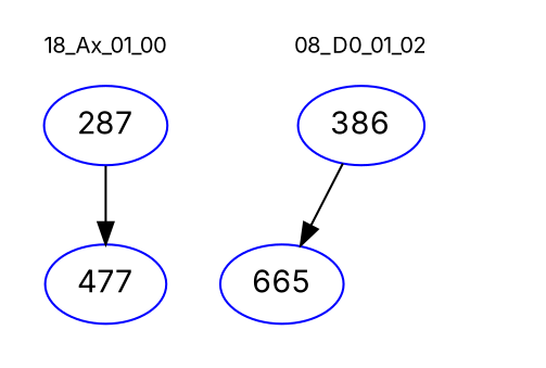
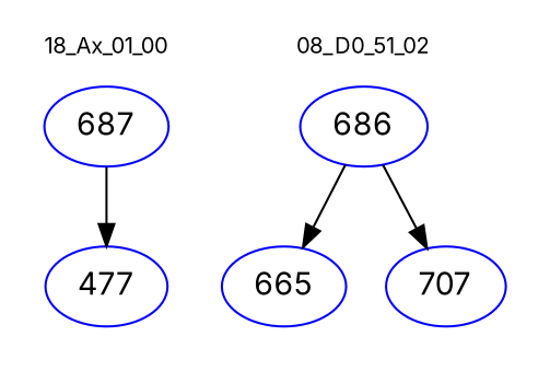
  digraph {
    fontname=Inter
    node [color=blue fontname=Inter]
    edge [color=black fontname=Inter]
-   n1 [label=287]
+   n1 [label=687]
    n2 [label=477]
-   n3 [label=386]
+   n3 [label=686]
    n4 [label=665]
+   n5 [label=707]
    subgraph cluster_1 {
      color=white
      fontsize=10
      label="18_Ax_01_00"
      n1
      n2
    }
    subgraph cluster_2 {
      color=white
      fontsize=10
-     label="08_D0_01_02"
+     label="08_D0_51_02"
      n3
      n4
+     n5
    }
    n1 -> n2
    n3 -> n4
+   n3 -> n5
  }
